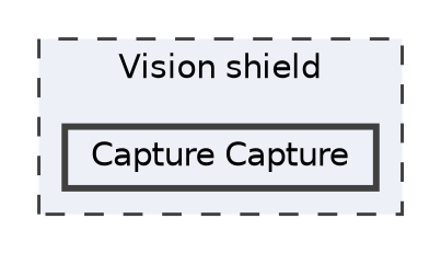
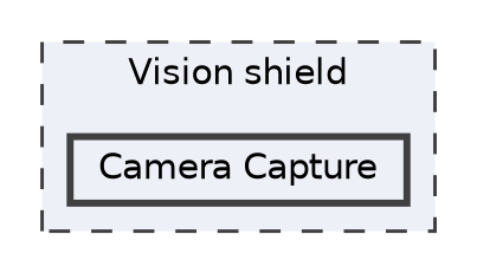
  digraph {
    compound=true
-   n1 [color=grey25 fillcolor="#edf0f7" fontname=Helvetica fontsize=10 height=0.2 label="Capture Capture" shape=box style="filled,bold" width=0.4]
+   n1 [color=grey25 fillcolor="#edf0f7" fontname=Helvetica fontsize=10 height=0.2 label="Camera Capture" shape=box style="filled,bold" width=0.4]
    subgraph cluster_1 {
      bgcolor="#edf0f7"
      fontname=Helvetica
      fontsize=10
      label="Vision shield"
      pencolor=grey25
      style="filled,dashed"
      n1
    }
  }
